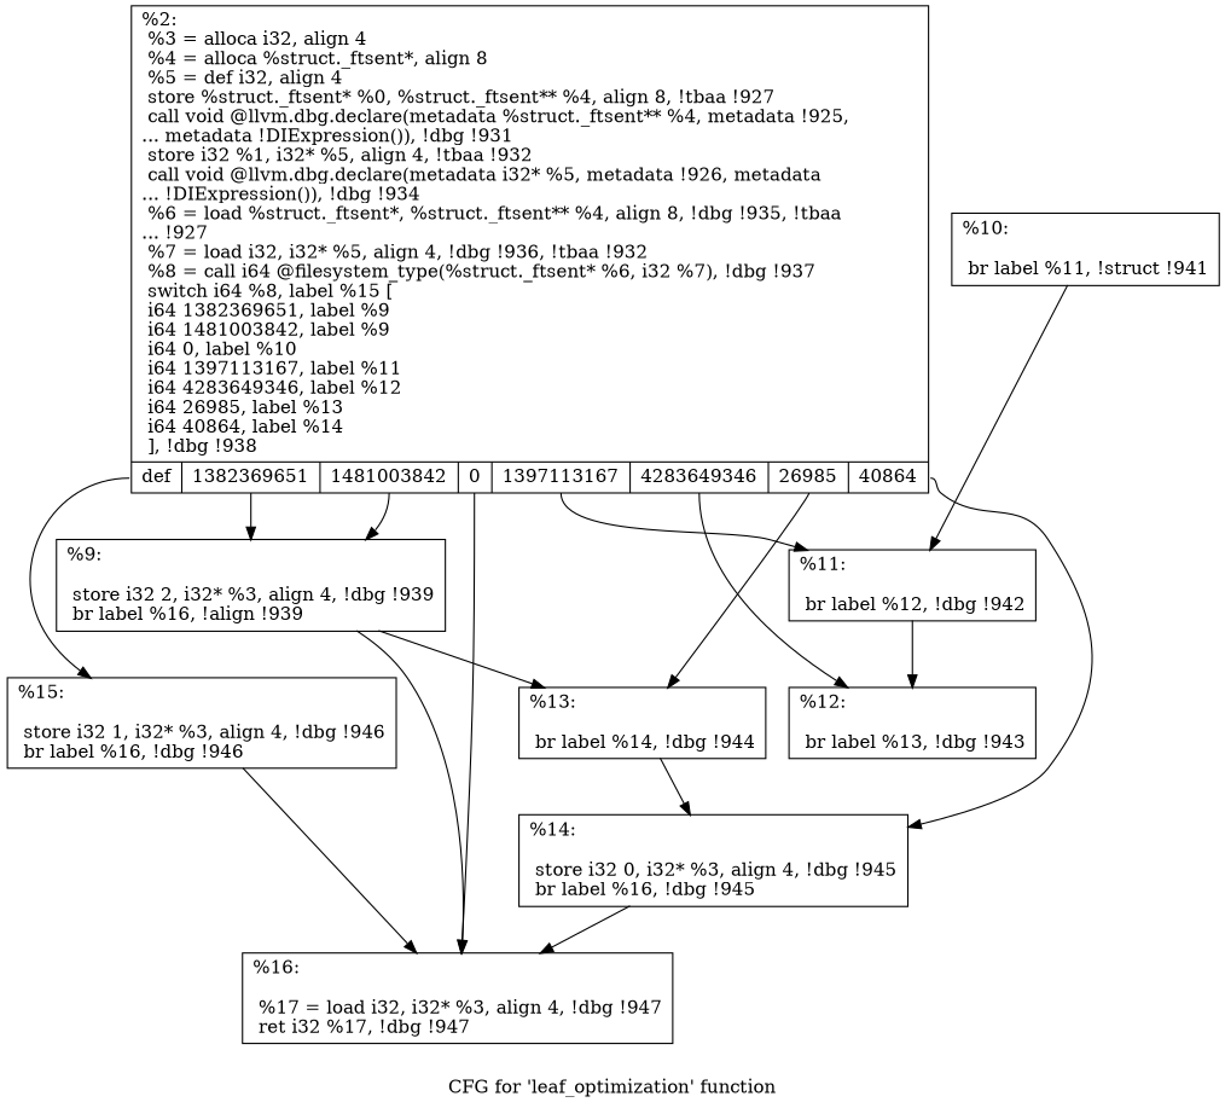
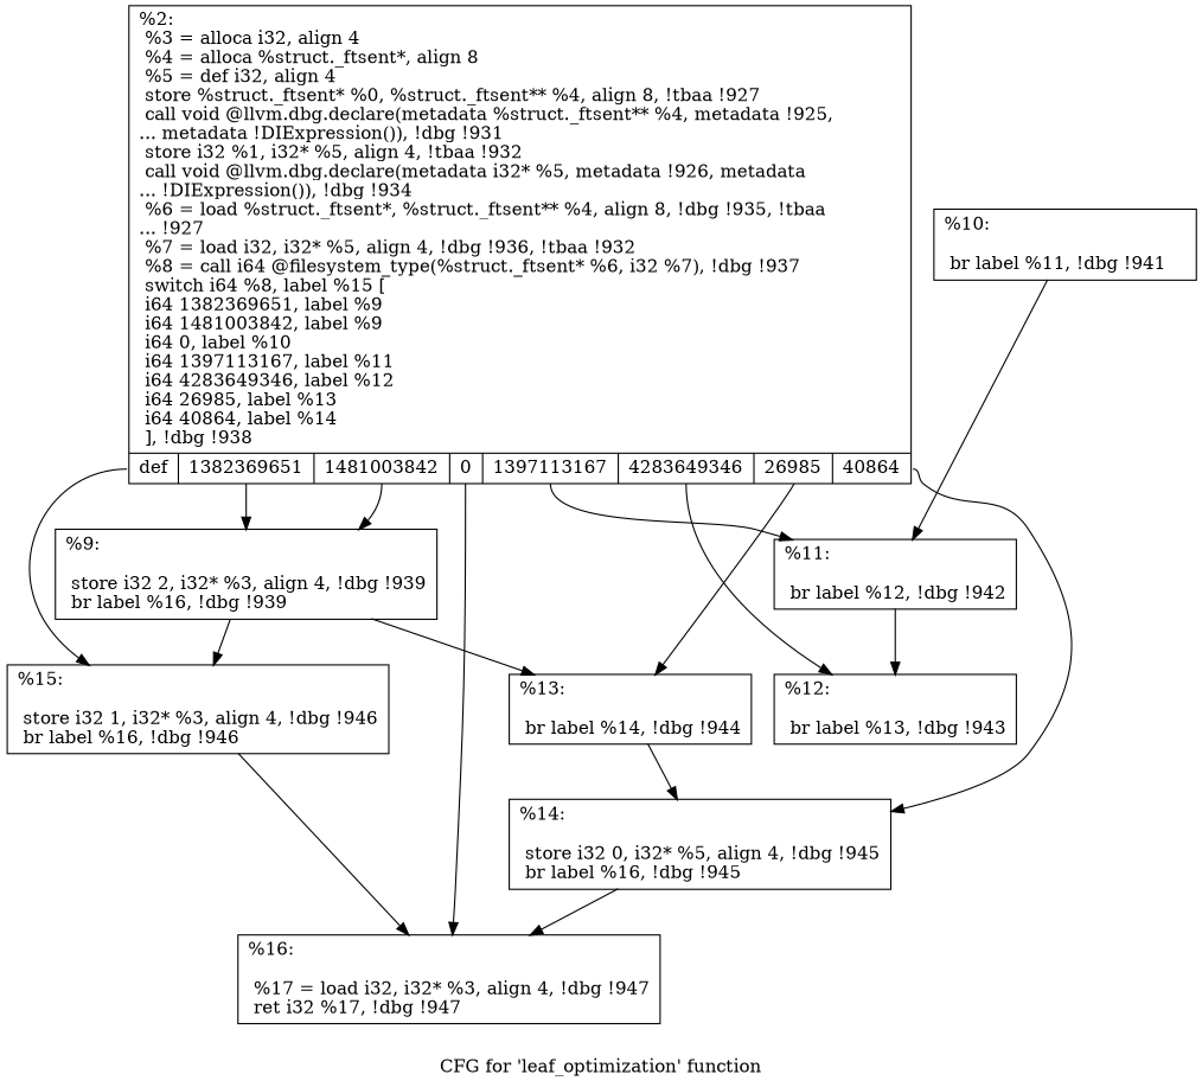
  digraph {
    label="CFG for 'leaf_optimization' function"
    node [shape=record]
    n1 [label="{%2:\l  %3 = alloca i32, align 4\l  %4 = alloca %struct._ftsent*, align 8\l  %5 = def i32, align 4\l  store %struct._ftsent* %0, %struct._ftsent** %4, align 8, !tbaa !927\l  call void @llvm.dbg.declare(metadata %struct._ftsent** %4, metadata !925,\l... metadata !DIExpression()), !dbg !931\l  store i32 %1, i32* %5, align 4, !tbaa !932\l  call void @llvm.dbg.declare(metadata i32* %5, metadata !926, metadata\l... !DIExpression()), !dbg !934\l  %6 = load %struct._ftsent*, %struct._ftsent** %4, align 8, !dbg !935, !tbaa\l... !927\l  %7 = load i32, i32* %5, align 4, !dbg !936, !tbaa !932\l  %8 = call i64 @filesystem_type(%struct._ftsent* %6, i32 %7), !dbg !937\l  switch i64 %8, label %15 [\l    i64 1382369651, label %9\l    i64 1481003842, label %9\l    i64 0, label %10\l    i64 1397113167, label %11\l    i64 4283649346, label %12\l    i64 26985, label %13\l    i64 40864, label %14\l  ], !dbg !938\l|{<s0>def|<s1>1382369651|<s2>1481003842|<s3>0|<s4>1397113167|<s5>4283649346|<s6>26985|<s7>40864}}"]
    n2 [label="{%15:\l\l  store i32 1, i32* %3, align 4, !dbg !946\l  br label %16, !dbg !946\l}"]
-   n3 [label="{%9:\l\l  store i32 2, i32* %3, align 4, !dbg !939\l  br label %16, !align !939\l}"]
+   n3 [label="{%9:\l\l  store i32 2, i32* %3, align 4, !dbg !939\l  br label %16, !dbg !939\l}"]
    n4 [label="{%11:\l\l  br label %12, !dbg !942\l}"]
    n5 [label="{%12:\l\l  br label %13, !dbg !943\l}"]
    n6 [label="{%13:\l\l  br label %14, !dbg !944\l}"]
-   n7 [label="{%14:\l\l  store i32 0, i32* %3, align 4, !dbg !945\l  br label %16, !dbg !945\l}"]
+   n7 [label="{%14:\l\l  store i32 0, i32* %5, align 4, !dbg !945\l  br label %16, !dbg !945\l}"]
    n8 [label="{%16:\l\l  %17 = load i32, i32* %3, align 4, !dbg !947\l  ret i32 %17, !dbg !947\l}"]
-   n9 [label="{%10:\l\l  br label %11, !struct !941\l}"]
+   n9 [label="{%10:\l\l  br label %11, !dbg !941\l}"]
    n1 -> n2 [tailport=s0]
    n1 -> n3 [tailport=s1]
    n1 -> n3 [tailport=s2]
    n1 -> n4 [tailport=s4]
    n1 -> n5 [tailport=s5]
    n1 -> n6 [tailport=s6]
    n1 -> n7 [tailport=s7]
    n1 -> n8 [tailport=s3]
    n2 -> n8
    n3 -> n6
-   n3 -> n8
+   n3 -> n2
    n4 -> n5
    n6 -> n7
    n7 -> n8
    n9 -> n4
  }
